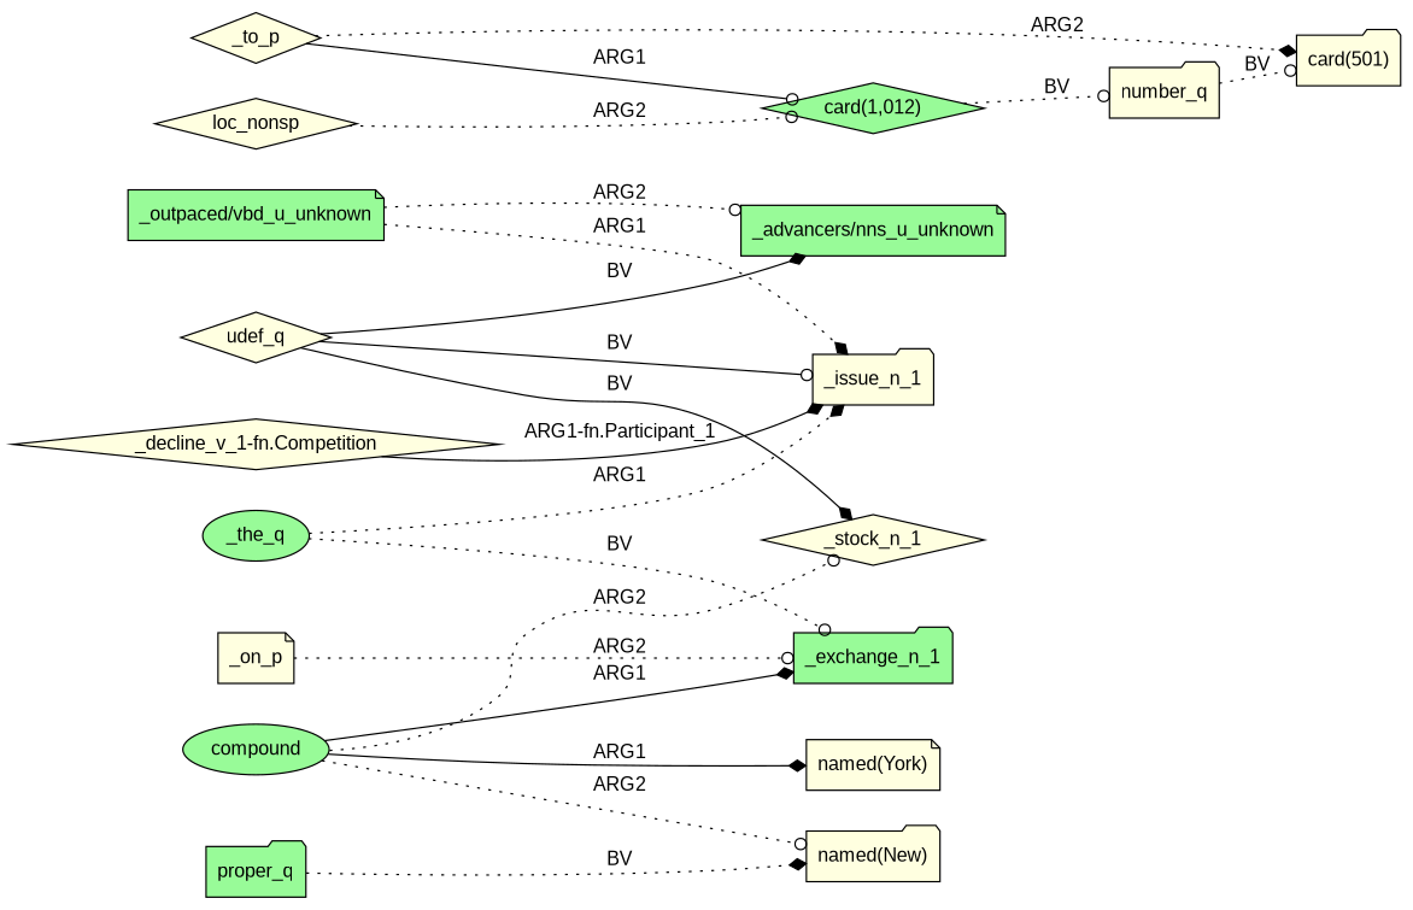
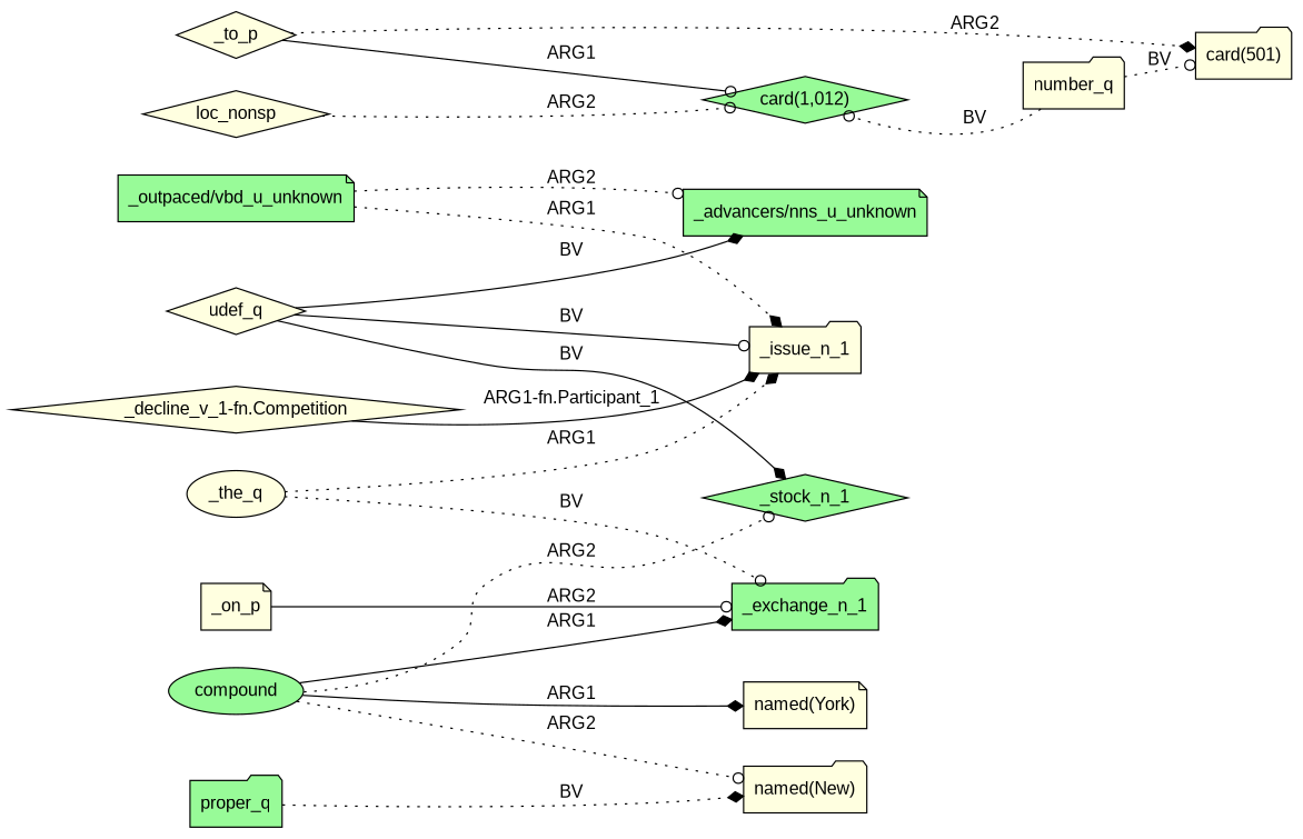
  digraph {
    fontname="Liberation Sans"
    rankdir=LR
    node [fillcolor=lightyellow fontname="Liberation Sans" shape=folder style=filled]
    edge [arrowhead=odot fontname="Liberation Sans" style=dotted]
    "_outpaced/vbd_u_unknown" [fillcolor=palegreen shape=note]
    _issue_n_1
    "_advancers/nns_u_unknown" [fillcolor=palegreen shape=note]
    _to_p [shape=diamond]
    "card(501)"
    "card(1,012)" [fillcolor=palegreen shape=diamond]
    "_decline_v_1-fn.Competition" [shape=diamond]
    compound [fillcolor=palegreen shape=ellipse]
    "named(New)"
    _exchange_n_1 [fillcolor=palegreen]
    "named(York)" [shape=note]
-   _stock_n_1 [shape=diamond]
+   _stock_n_1 [fillcolor=palegreen shape=diamond]
    proper_q [fillcolor=palegreen]
    number_q
    _on_p [shape=note]
    udef_q [shape=diamond]
    loc_nonsp [shape=diamond]
-   _the_q [fillcolor=palegreen shape=ellipse]
+   _the_q [shape=ellipse]
    "_outpaced/vbd_u_unknown" -> _issue_n_1 [arrowhead=diamond label=ARG1]
    "_outpaced/vbd_u_unknown" -> "_advancers/nns_u_unknown" [label=ARG2]
    _to_p -> "card(501)" [arrowhead=diamond label=ARG2]
    _to_p -> "card(1,012)" [label=ARG1 style=solid]
    "_decline_v_1-fn.Competition" -> _issue_n_1 [arrowhead=diamond label="ARG1-fn.Participant_1" style=solid]
    compound -> "named(New)" [label=ARG2]
    compound -> _exchange_n_1 [arrowhead=diamond label=ARG1 style=solid]
    compound -> "named(York)" [arrowhead=diamond label=ARG1 style=solid]
    compound -> _stock_n_1 [label=ARG2]
    proper_q -> "named(New)" [arrowhead=diamond label=BV]
    number_q -> "card(501)" [label=BV]
-   "card(1,012)" -> number_q [label=BV]
-   _on_p -> _exchange_n_1 [label=ARG2]
+   number_q -> "card(1,012)" [label=BV]
+   _on_p -> _exchange_n_1 [label=ARG2 style=solid]
    udef_q -> _issue_n_1 [label=BV style=solid]
    udef_q -> "_advancers/nns_u_unknown" [arrowhead=diamond label=BV style=solid]
    udef_q -> _stock_n_1 [arrowhead=diamond label=BV style=solid]
    loc_nonsp -> "card(1,012)" [label=ARG2]
    _the_q -> _issue_n_1 [arrowhead=diamond label=ARG1]
    _the_q -> _exchange_n_1 [label=BV]
  }
